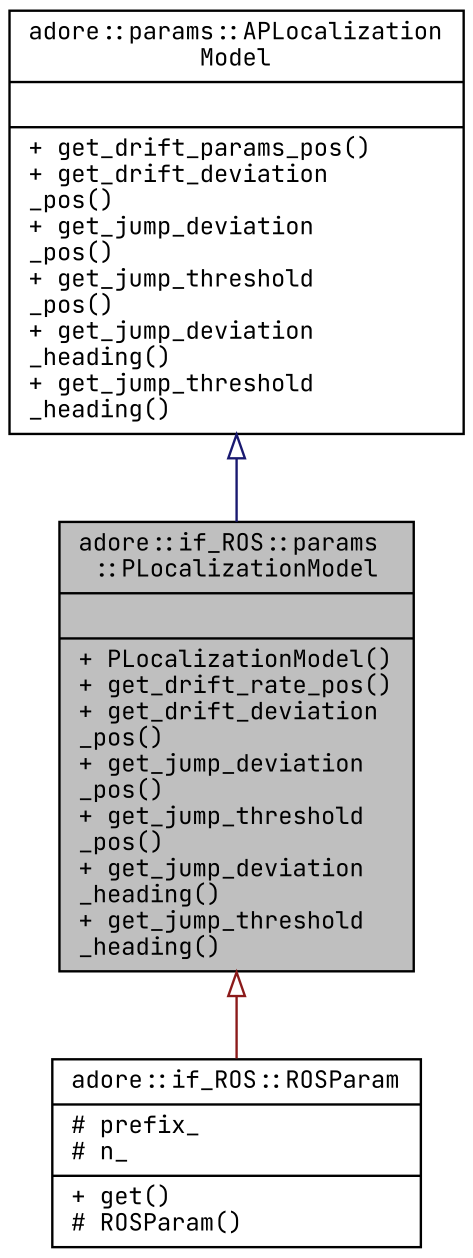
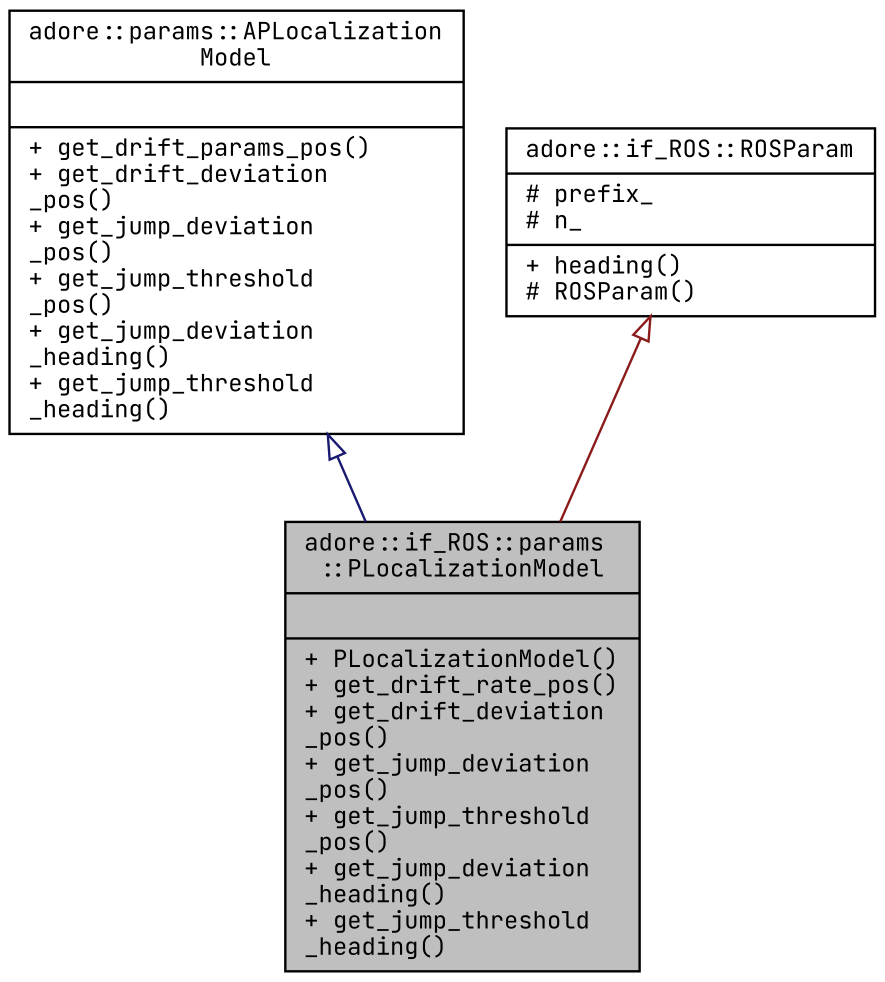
  digraph {
    fontname="JetBrains Mono"
    node [color=black fillcolor=white fontname="JetBrains Mono" fontsize=10 shape=record style=filled]
    edge [arrowtail=onormal dir=back fontname="JetBrains Mono" fontsize=10 labelfontname=Helvetica labelfontsize=10 style=solid]
    n1 [fillcolor=grey75 fontcolor=black height=0.2 label="{adore::if_ROS::params\l::PLocalizationModel\n||+ PLocalizationModel()\l+ get_drift_rate_pos()\l+ get_drift_deviation\l_pos()\l+ get_jump_deviation\l_pos()\l+ get_jump_threshold\l_pos()\l+ get_jump_deviation\l_heading()\l+ get_jump_threshold\l_heading()\l}" width=0.4]
    n2 [height=0.2 label="{adore::params::APLocalization\lModel\n||+ get_drift_params_pos()\l+ get_drift_deviation\l_pos()\l+ get_jump_deviation\l_pos()\l+ get_jump_threshold\l_pos()\l+ get_jump_deviation\l_heading()\l+ get_jump_threshold\l_heading()\l}" width=0.4]
-   n3 [height=0.2 label="{adore::if_ROS::ROSParam\n|# prefix_\l# n_\l|+ get()\l# ROSParam()\l}" width=0.4]
+   n3 [height=0.2 label="{adore::if_ROS::ROSParam\n|# prefix_\l# n_\l|+ heading()\l# ROSParam()\l}" width=0.4]
    n2 -> n1 [color=midnightblue]
-   n1 -> n3 [color=firebrick4]
+   n3 -> n1 [color=firebrick4]
  }
